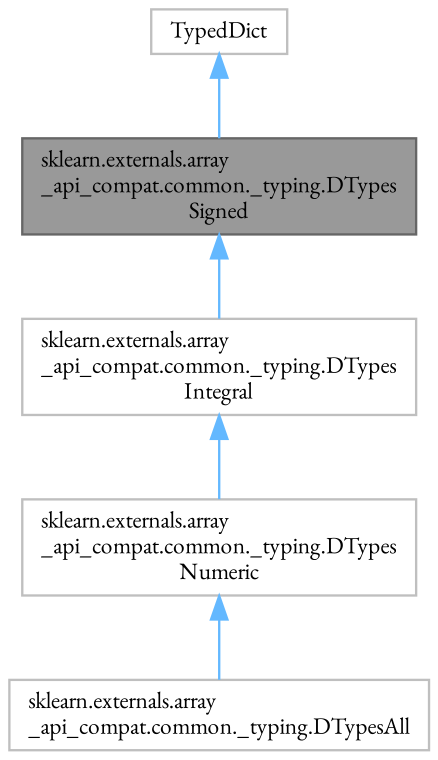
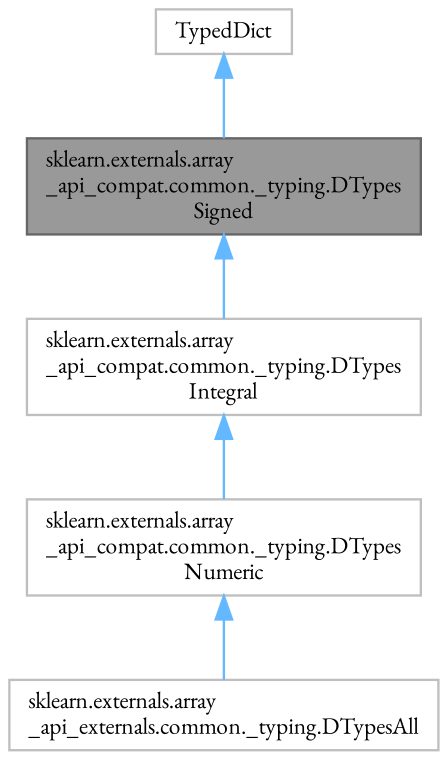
  digraph {
    fontname="EB Garamond"
    node [color=grey75 fillcolor=white fontname="EB Garamond" fontsize=10 shape=box style=filled]
    edge [color=steelblue1 dir=back fontname="EB Garamond" fontsize=10 labelfontname=Helvetica labelfontsize=10 style=solid]
    n1 [color=gray40 fillcolor=grey60 fontcolor=black height=0.2 label="sklearn.externals.array\l_api_compat.common._typing.DTypes\lSigned" width=0.4]
    n2 [height=0.2 label="sklearn.externals.array\l_api_compat.common._typing.DTypes\lIntegral" width=0.4]
    n3 [height=0.2 label=TypedDict width=0.4]
    n4 [height=0.2 label="sklearn.externals.array\l_api_compat.common._typing.DTypes\lNumeric" width=0.4]
-   n5 [height=0.2 label="sklearn.externals.array\l_api_compat.common._typing.DTypesAll" width=0.4]
+   n5 [height=0.2 label="sklearn.externals.array\l_api_externals.common._typing.DTypesAll" width=0.4]
    n1 -> n2
    n2 -> n4
    n3 -> n1
    n4 -> n5
  }
